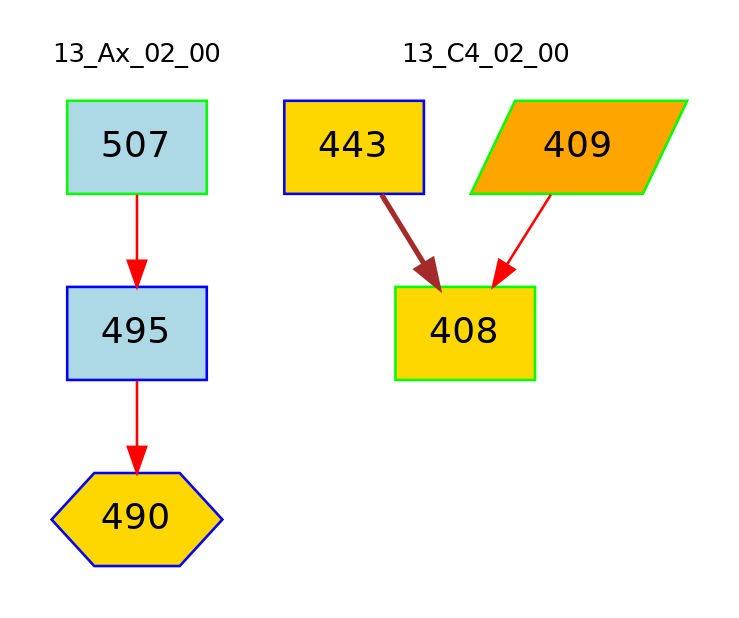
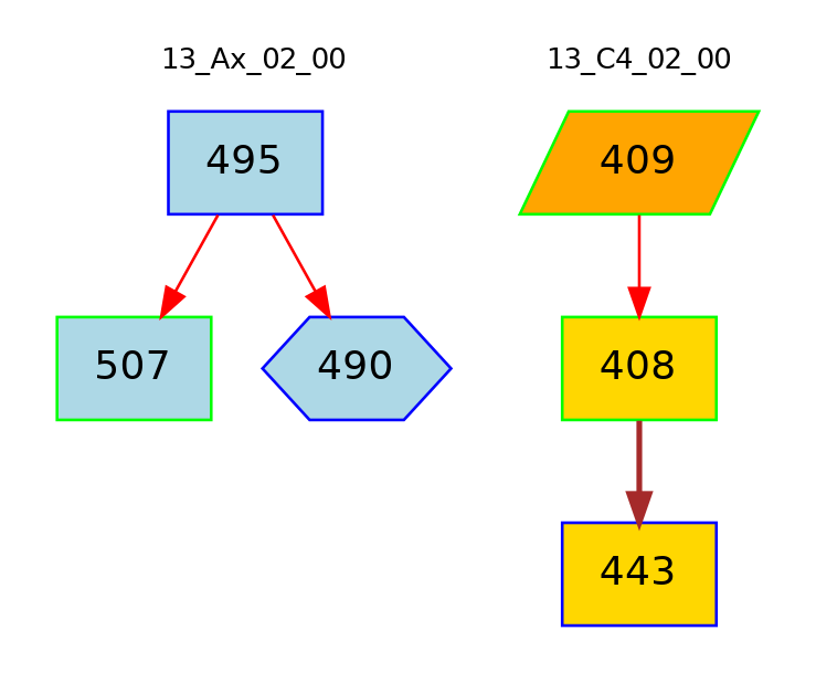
  digraph {
    fontname="DejaVu Sans"
    node [color=green fillcolor=gold fontname="DejaVu Sans" shape=box style=filled]
    edge [color=red fontname="DejaVu Sans" style=solid]
    n1 [fillcolor=lightblue label=507]
    n2 [color=blue fillcolor=lightblue label=495]
-   n3 [color=blue label=490 shape=hexagon]
+   n3 [color=blue fillcolor=lightblue label=490 shape=hexagon]
    n4 [fillcolor=orange label=409 shape=parallelogram]
    n5 [label=408]
    n6 [color=blue label=443]
    subgraph cluster_1 {
      color=white
      fontsize=10
      label="13_Ax_02_00"
      n1
      n2
      n3
    }
    subgraph cluster_2 {
      color=white
      fontsize=10
      label="13_C4_02_00"
      n4
      n5
      n6
    }
-   n1 -> n2
+   n2 -> n1
    n2 -> n3
    n4 -> n5
-   n6 -> n5 [color=brown style=bold]
+   n5 -> n6 [color=brown style=bold]
  }
